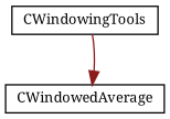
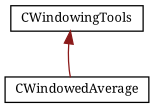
  digraph {
    rankdir=TB
    fontname="Noto Serif"
    node [color=black fillcolor=white fontname="Noto Serif" fontsize=10 shape=record style=filled]
    n1 [height=0.2 label=CWindowingTools width=0.4]
    n2 [height=0.2 label=CWindowedAverage width=0.4]
-   n2 -> n1 [color=firebrick4 dir=back fontname="Noto Serif" fontsize=10 labelfontname=Helvetica labelfontsize=10 style=solid]
+   n1 -> n2 [color=firebrick4 dir=back fontname="Noto Serif" fontsize=10 labelfontname=Helvetica labelfontsize=10 style=solid]
  }
